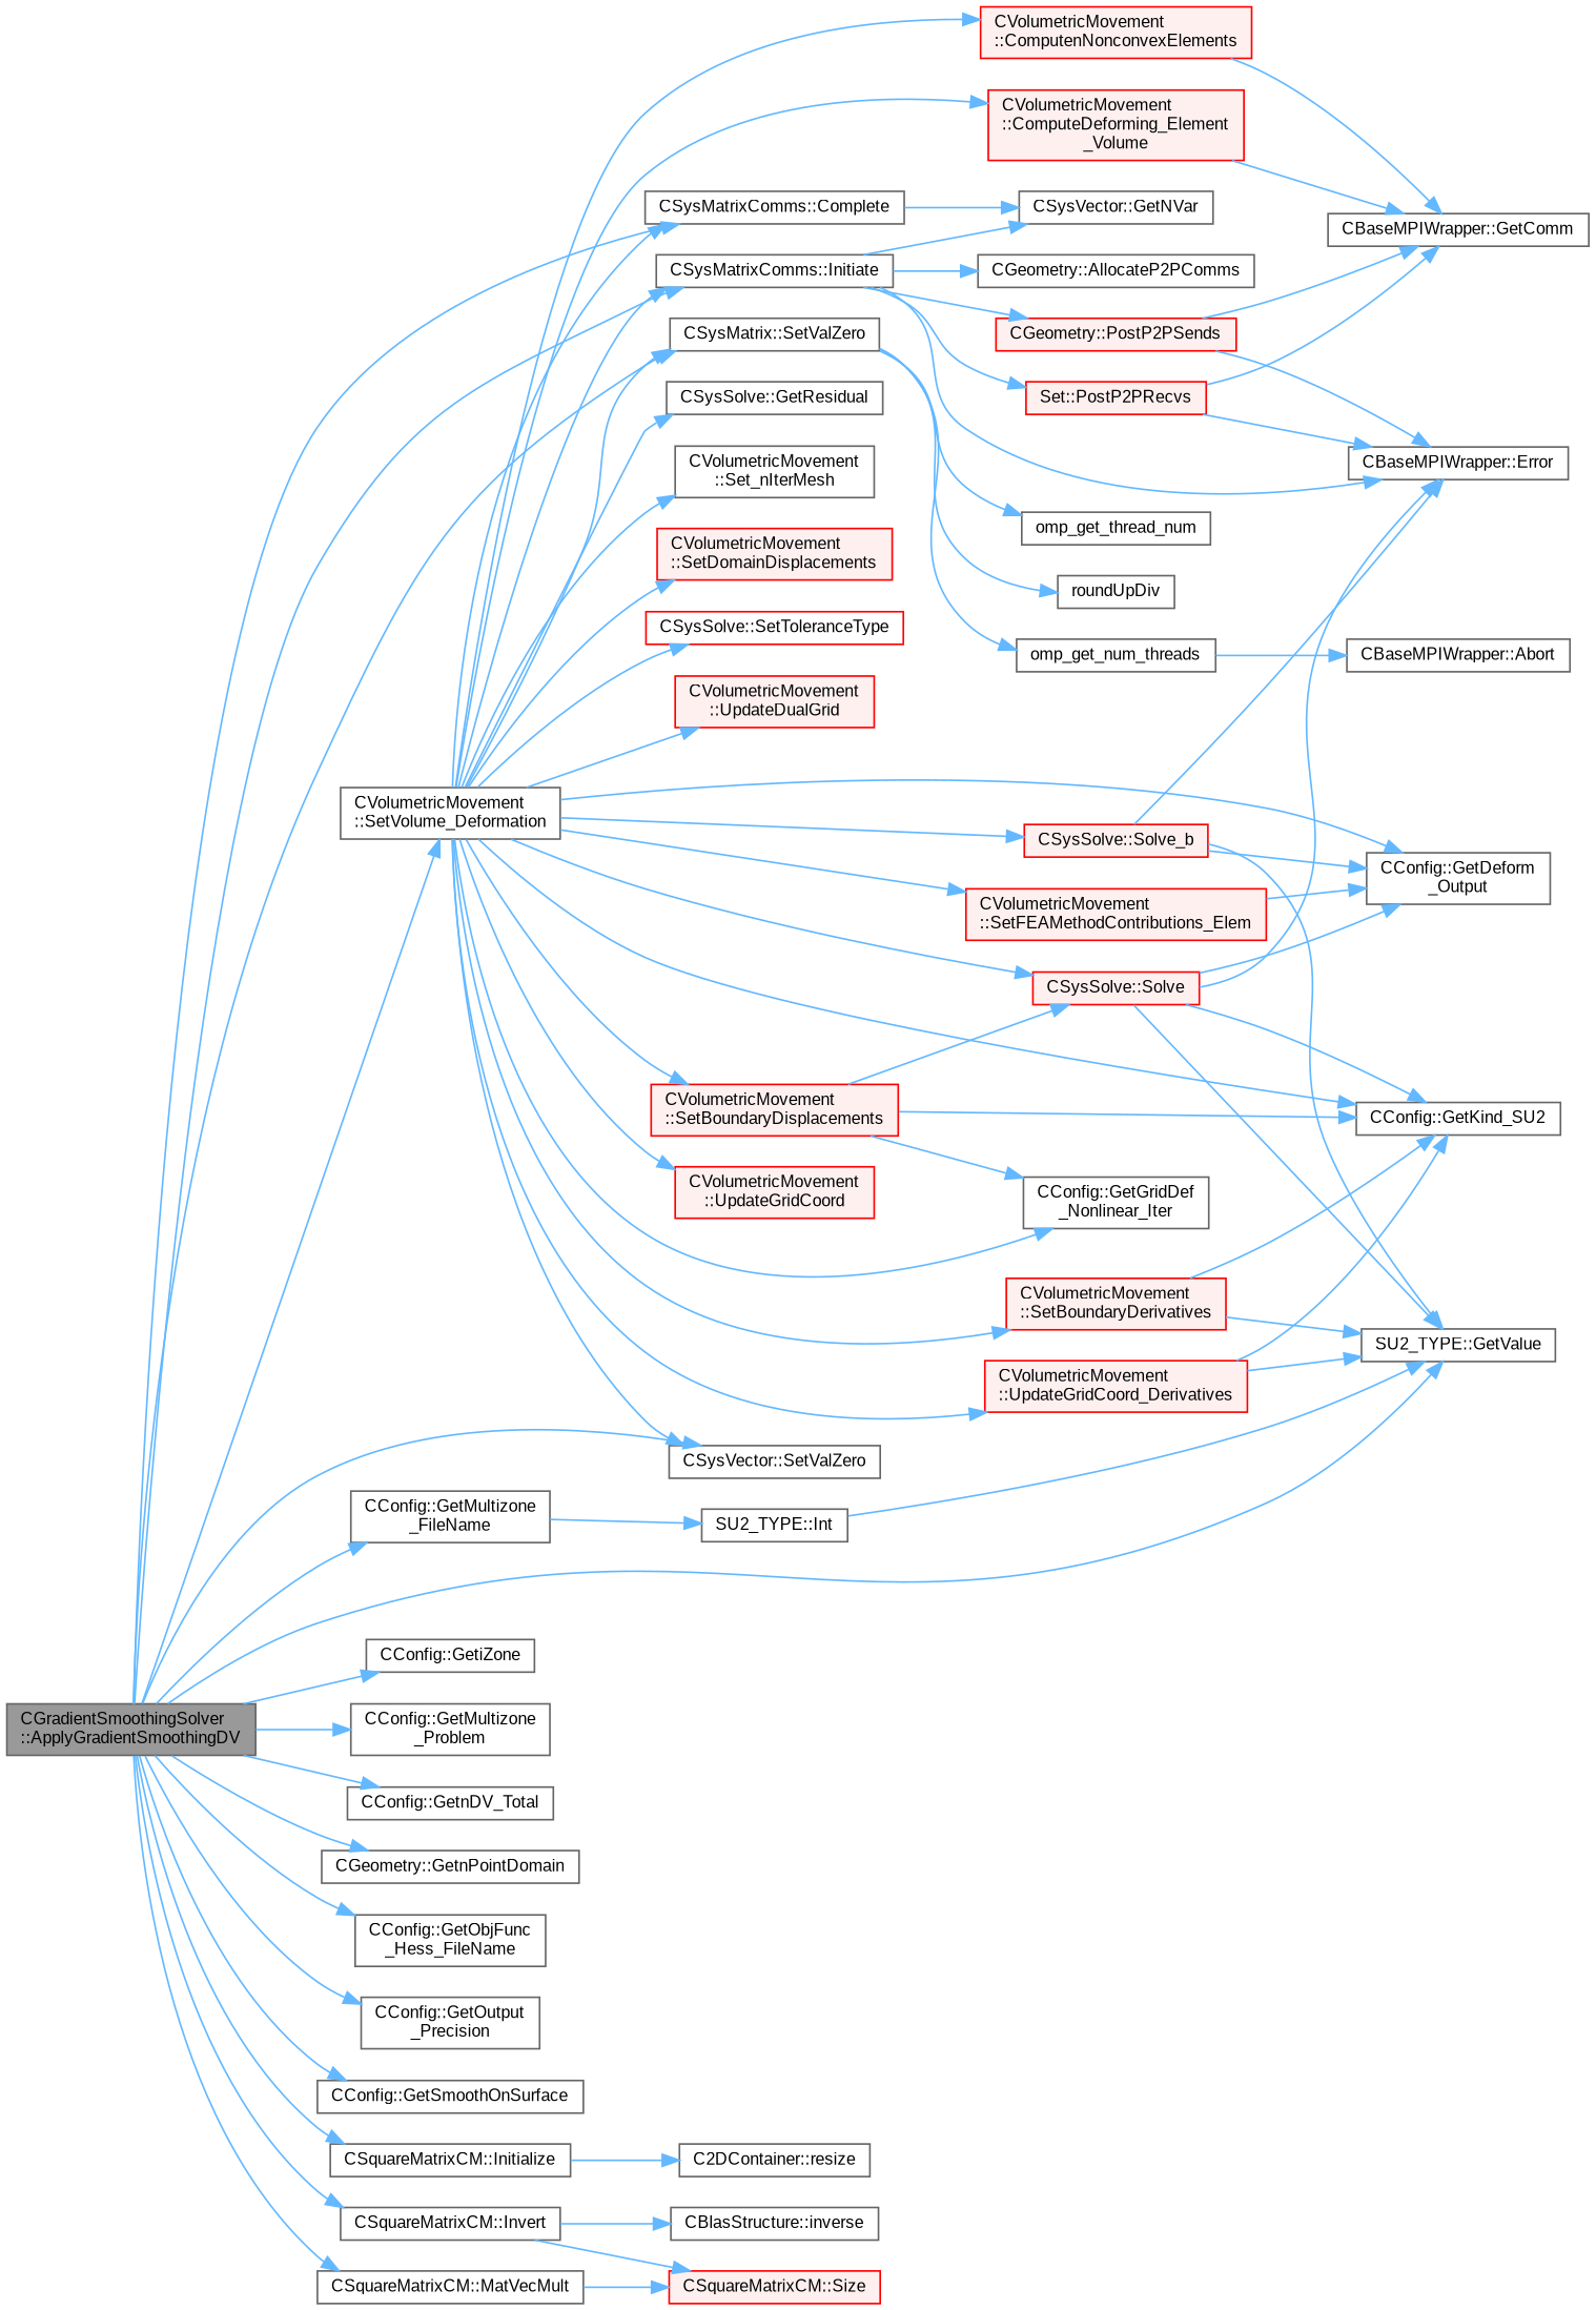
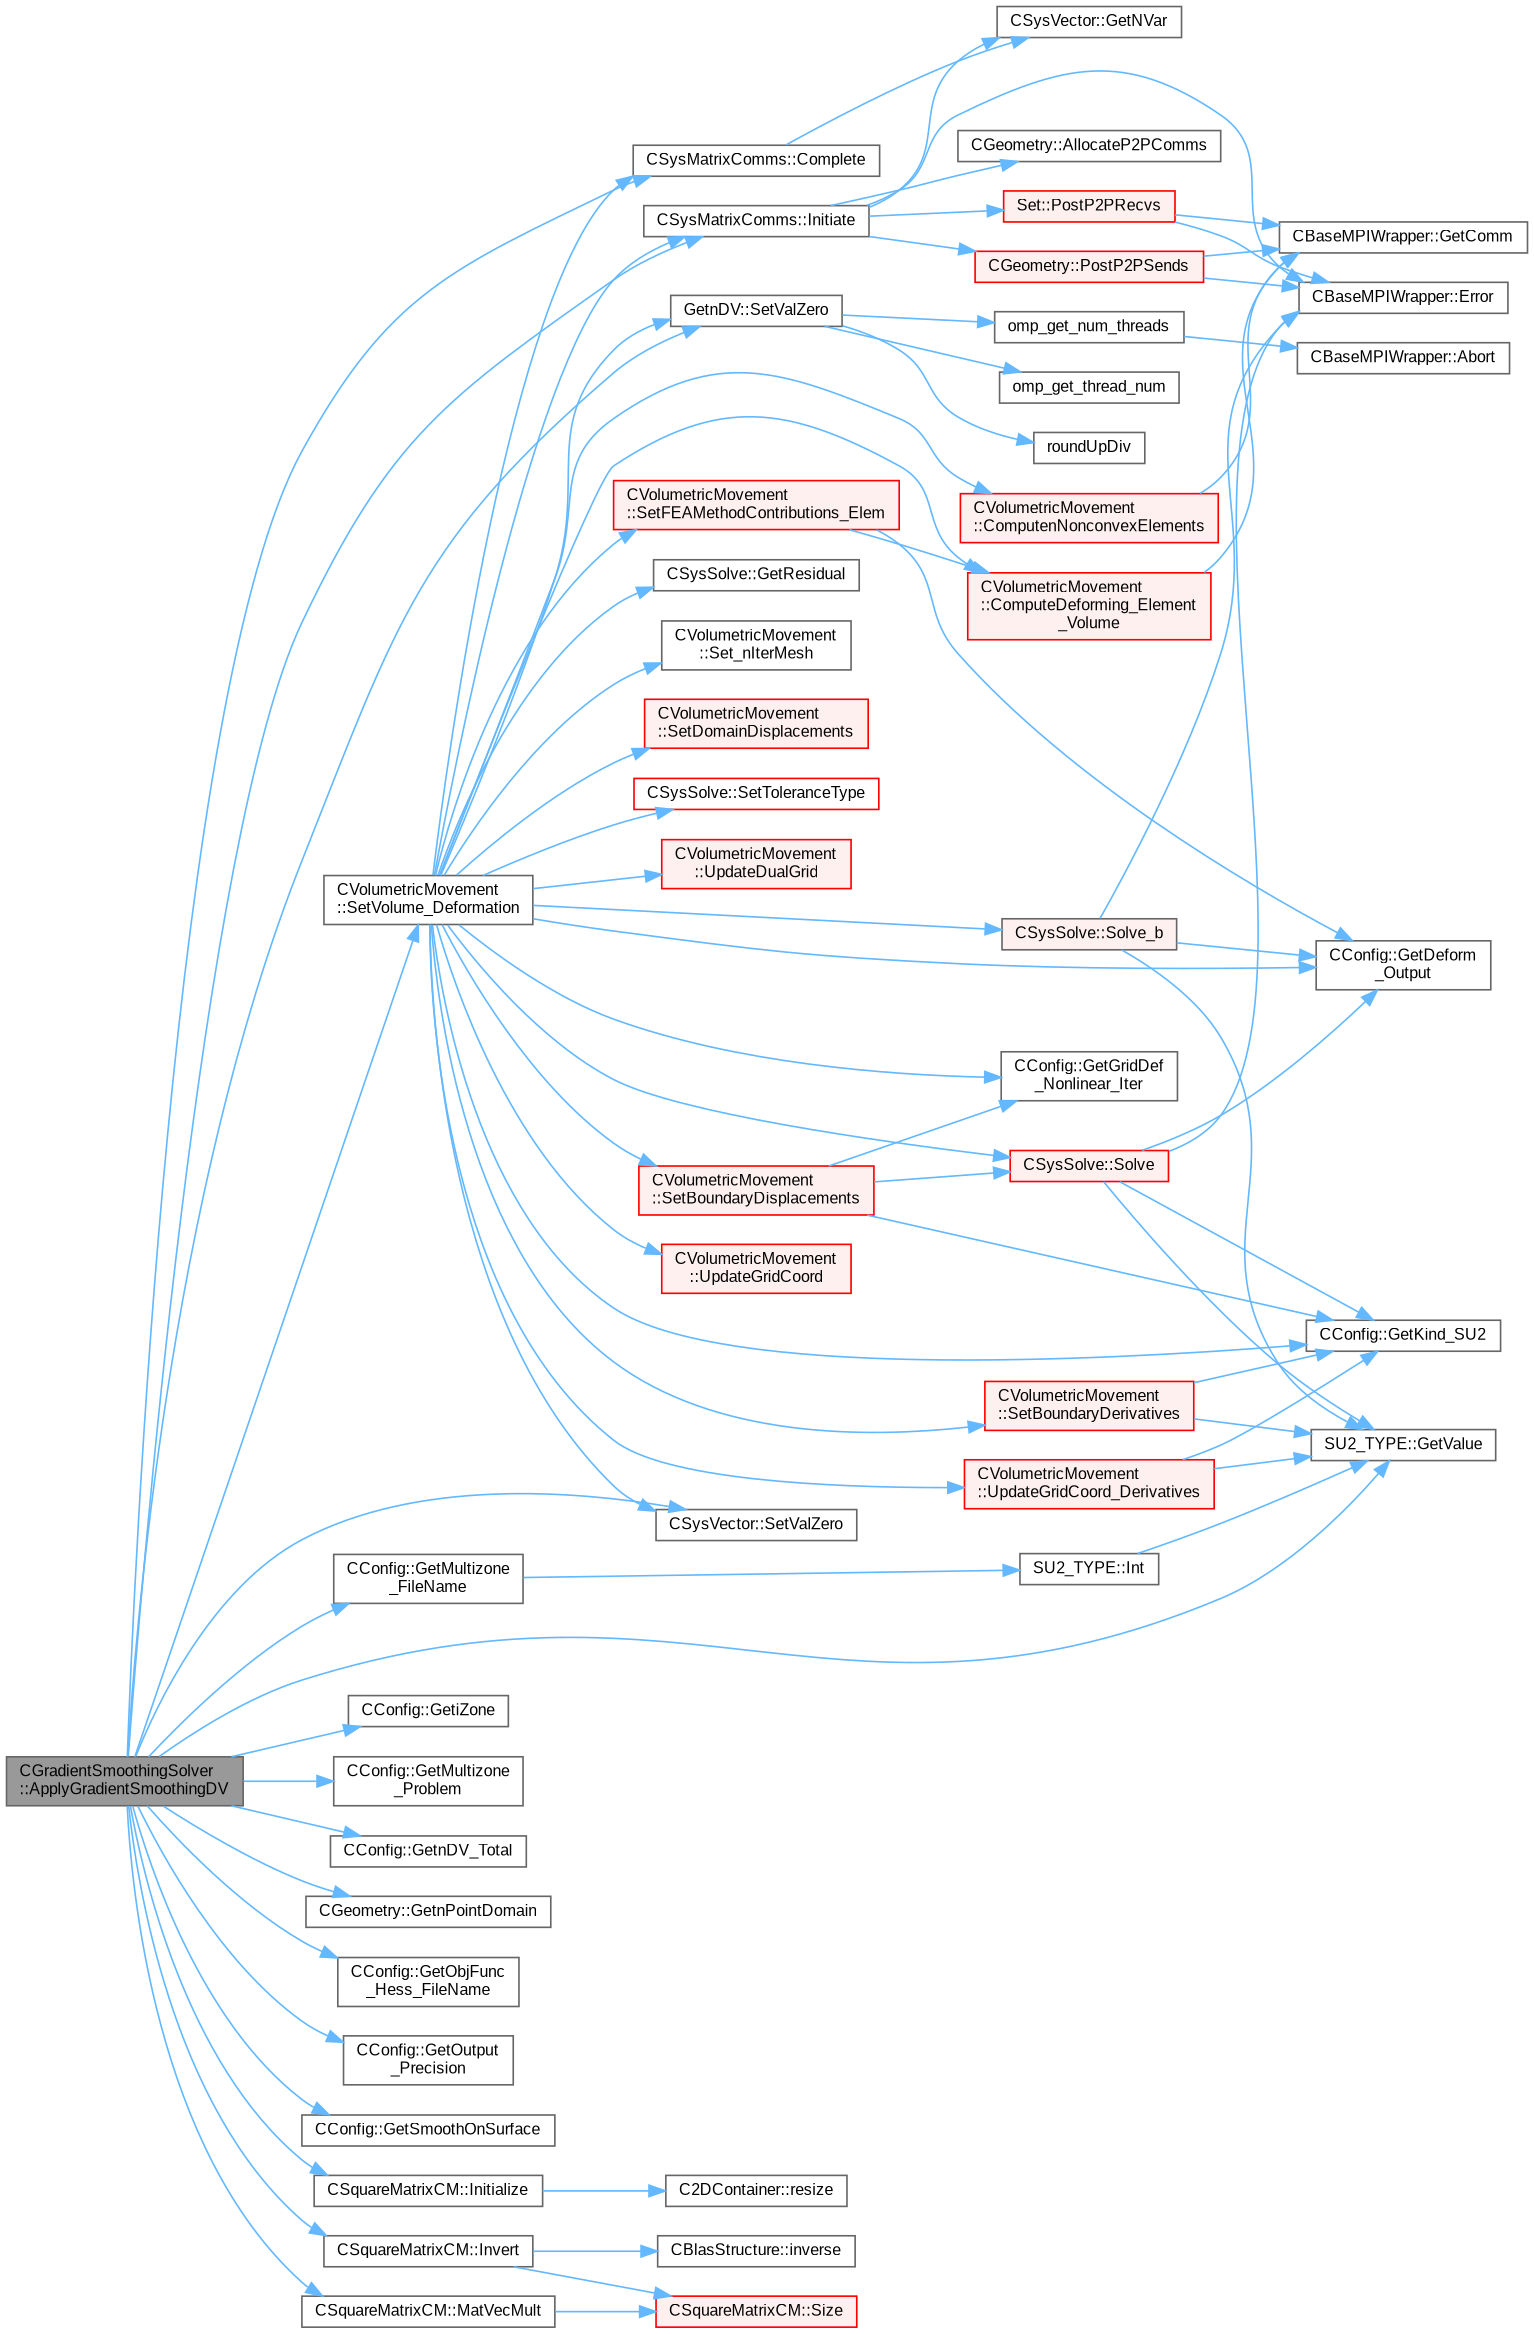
  digraph {
    fontname="Liberation Sans"
    rankdir=LR
    node [color=grey40 fillcolor=white fontname="Liberation Sans" fontsize=10 shape=box style=filled]
    edge [color=steelblue1 fontname="Liberation Sans" fontsize=10 labelfontname=Helvetica labelfontsize=10 style=solid]
    n1 [color=gray40 fillcolor=grey60 fontcolor=black height=0.2 label="CGradientSmoothingSolver\l::ApplyGradientSmoothingDV" width=0.4]
    n2 [height=0.2 label="CSysMatrixComms::Complete" width=0.4]
    n3 [height=0.2 label="CConfig::GetiZone" width=0.4]
    n4 [height=0.2 label="CConfig::GetMultizone\l_FileName" width=0.4]
    n5 [height=0.2 label="SU2_TYPE::GetValue" width=0.4]
    n6 [height=0.2 label="CConfig::GetMultizone\l_Problem" width=0.4]
    n7 [height=0.2 label="CConfig::GetnDV_Total" width=0.4]
    n8 [height=0.2 label="CGeometry::GetnPointDomain" width=0.4]
    n9 [height=0.2 label="CConfig::GetObjFunc\l_Hess_FileName" width=0.4]
    n10 [height=0.2 label="CConfig::GetOutput\l_Precision" width=0.4]
    n11 [height=0.2 label="CConfig::GetSmoothOnSurface" width=0.4]
    n12 [height=0.2 label="CSquareMatrixCM::Initialize" width=0.4]
    n13 [height=0.2 label="CSysMatrixComms::Initiate" width=0.4]
    n14 [height=0.2 label="CSquareMatrixCM::Invert" width=0.4]
    n15 [height=0.2 label="CSquareMatrixCM::MatVecMult" width=0.4]
-   n16 [height=0.2 label="CSysMatrix::SetValZero" width=0.4]
+   n16 [height=0.2 label="GetnDV::SetValZero" width=0.4]
    n17 [height=0.2 label="CSysVector::SetValZero" width=0.4]
    n18 [height=0.2 label="CVolumetricMovement\l::SetVolume_Deformation" width=0.4]
    n19 [height=0.2 label="CSysVector::GetNVar" width=0.4]
    n20 [height=0.2 label="SU2_TYPE::Int" width=0.4]
    n21 [height=0.2 label="C2DContainer::resize" width=0.4]
    n22 [height=0.2 label="CGeometry::AllocateP2PComms" width=0.4]
    n23 [height=0.2 label="CBaseMPIWrapper::Error" width=0.4]
    n24 [color=red fillcolor="#FFF0F0" height=0.2 label="Set::PostP2PRecvs" width=0.4]
    n25 [color=red fillcolor="#FFF0F0" height=0.2 label="CGeometry::PostP2PSends" width=0.4]
    n26 [height=0.2 label="CBlasStructure::inverse" width=0.4]
    n27 [color=red fillcolor="#FFF0F0" height=0.2 label="CSquareMatrixCM::Size" width=0.4]
    n28 [height=0.2 label=omp_get_num_threads width=0.4]
    n29 [height=0.2 label=omp_get_thread_num width=0.4]
    n30 [height=0.2 label=roundUpDiv width=0.4]
    n31 [color=red fillcolor="#FFF0F0" height=0.2 label="CVolumetricMovement\l::ComputeDeforming_Element\l_Volume" width=0.4]
    n32 [color=red fillcolor="#FFF0F0" height=0.2 label="CVolumetricMovement\l::ComputenNonconvexElements" width=0.4]
    n33 [height=0.2 label="CConfig::GetDeform\l_Output" width=0.4]
    n34 [height=0.2 label="CConfig::GetGridDef\l_Nonlinear_Iter" width=0.4]
    n35 [height=0.2 label="CConfig::GetKind_SU2" width=0.4]
    n36 [height=0.2 label="CSysSolve::GetResidual" width=0.4]
    n37 [height=0.2 label="CVolumetricMovement\l::Set_nIterMesh" width=0.4]
    n38 [color=red fillcolor="#FFF0F0" height=0.2 label="CVolumetricMovement\l::SetBoundaryDerivatives" width=0.4]
    n39 [color=red fillcolor="#FFF0F0" height=0.2 label="CVolumetricMovement\l::SetBoundaryDisplacements" width=0.4]
    n40 [color=red fillcolor="#FFF0F0" height=0.2 label="CVolumetricMovement\l::SetDomainDisplacements" width=0.4]
    n41 [color=red fillcolor="#FFF0F0" height=0.2 label="CVolumetricMovement\l::SetFEAMethodContributions_Elem" width=0.4]
    n42 [color=red height=0.2 label="CSysSolve::SetToleranceType" width=0.4]
    n43 [color=red fillcolor="#FFF0F0" height=0.2 label="CSysSolve::Solve" width=0.4]
-   n44 [color=red fillcolor="#FFF0F0" height=0.2 label="CSysSolve::Solve_b" width=0.4]
+   n44 [fillcolor="#FFF0F0" height=0.2 label="CSysSolve::Solve_b" width=0.4]
    n45 [color=red fillcolor="#FFF0F0" height=0.2 label="CVolumetricMovement\l::UpdateDualGrid" width=0.4]
    n46 [color=red fillcolor="#FFF0F0" height=0.2 label="CVolumetricMovement\l::UpdateGridCoord" width=0.4]
    n47 [color=red fillcolor="#FFF0F0" height=0.2 label="CVolumetricMovement\l::UpdateGridCoord_Derivatives" width=0.4]
    n48 [height=0.2 label="CBaseMPIWrapper::GetComm" width=0.4]
    n49 [height=0.2 label="CBaseMPIWrapper::Abort" width=0.4]
    n1 -> n2
    n1 -> n3
    n1 -> n4
    n1 -> n5
    n1 -> n6
    n1 -> n7
    n1 -> n8
    n1 -> n9
    n1 -> n10
    n1 -> n11
    n1 -> n12
    n1 -> n13
    n1 -> n14
    n1 -> n15
    n1 -> n16
    n1 -> n17
    n1 -> n18
    n2 -> n19
    n4 -> n20
    n12 -> n21
    n13 -> n19
    n13 -> n22
    n13 -> n23
    n13 -> n24
    n13 -> n25
    n14 -> n26
    n14 -> n27
    n15 -> n27
    n16 -> n28
    n16 -> n29
    n16 -> n30
    n18 -> n2
    n18 -> n13
    n18 -> n16
    n18 -> n17
    n18 -> n31
    n18 -> n32
    n18 -> n33
    n18 -> n34
    n18 -> n35
    n18 -> n36
    n18 -> n37
    n18 -> n38
    n18 -> n39
    n18 -> n40
    n18 -> n41
    n18 -> n42
    n18 -> n43
    n18 -> n44
    n18 -> n45
    n18 -> n46
    n18 -> n47
    n20 -> n5
    n24 -> n23
    n24 -> n48
    n25 -> n23
    n25 -> n48
    n28 -> n49
    n31 -> n48
    n32 -> n48
    n38 -> n5
    n38 -> n35
    n39 -> n34
    n39 -> n35
    n39 -> n43
+   n41 -> n31
    n41 -> n33
    n43 -> n5
    n43 -> n23
    n43 -> n33
    n43 -> n35
    n44 -> n5
    n44 -> n23
    n44 -> n33
    n47 -> n5
    n47 -> n35
  }
